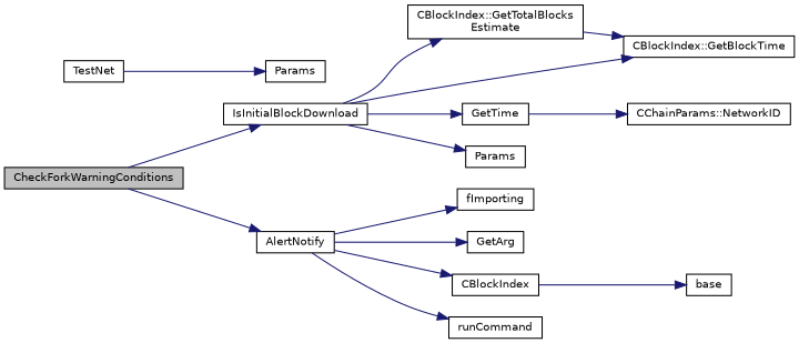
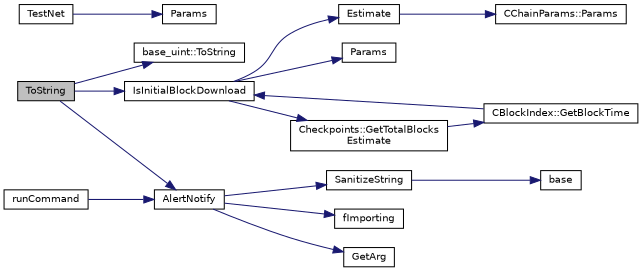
  digraph {
    rankdir=LR
    node [color=black fillcolor=white fontname=Helvetica fontsize=10 shape=record style=filled]
    edge [color=midnightblue fontname=Helvetica fontsize=10 labelfontname=Helvetica labelfontsize=10 style=solid]
-   n1 [fillcolor=grey75 fontcolor=black height=0.2 label=CheckForkWarningConditions width=0.4]
+   n1 [fillcolor=grey75 fontcolor=black height=0.2 label=ToString width=0.4]
    n2 [height=0.2 label=IsInitialBlockDownload width=0.4]
+   n3 [height=0.2 label="base_uint::ToString" width=0.4]
    n4 [height=0.2 label=AlertNotify width=0.4]
-   n5 [height=0.2 label="CBlockIndex::GetTotalBlocks\lEstimate" width=0.4]
-   n6 [height=0.2 label=GetTime width=0.4]
+   n5 [height=0.2 label="Checkpoints::GetTotalBlocks\lEstimate" width=0.4]
+   n6 [height=0.2 label=Estimate width=0.4]
    n7 [height=0.2 label="CBlockIndex::GetBlockTime" width=0.4]
    n8 [height=0.2 label=Params width=0.4]
    n9 [height=0.2 label=fImporting width=0.4]
    n10 [height=0.2 label=GetArg width=0.4]
-   n11 [height=0.2 label=CBlockIndex width=0.4]
+   n11 [height=0.2 label=SanitizeString width=0.4]
    n12 [height=0.2 label=runCommand width=0.4]
-   n13 [height=0.2 label="CChainParams::NetworkID" width=0.4]
+   n13 [height=0.2 label="CChainParams::Params" width=0.4]
    n14 [height=0.2 label=TestNet width=0.4]
    n15 [height=0.2 label=Params width=0.4]
    n16 [height=0.2 label=base width=0.4]
    n1 -> n2
+   n1 -> n3
    n1 -> n4
    n2 -> n5
    n2 -> n6
-   n2 -> n7
+   n7 -> n2
    n2 -> n8
    n4 -> n9
    n4 -> n10
    n4 -> n11
-   n4 -> n12
+   n12 -> n4
    n5 -> n7
    n6 -> n13
    n11 -> n16
    n14 -> n15
  }
